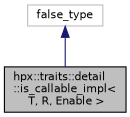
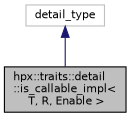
  digraph {
    node [fontname=Helvetica fontsize=10 shape=record style=filled]
    n1 [color=black fillcolor=grey75 fontcolor=black height=0.2 label="hpx::traits::detail\l::is_callable_impl\<\l T, R, Enable \>" width=0.4]
-   n2 [color=grey75 fillcolor=white height=0.2 label=false_type width=0.4]
+   n2 [color=grey75 fillcolor=white height=0.2 label=detail_type width=0.4]
    n2 -> n1 [color=midnightblue dir=back fontname=Helvetica fontsize=10 labelfontname=Helvetica labelfontsize=10 style=solid]
  }
